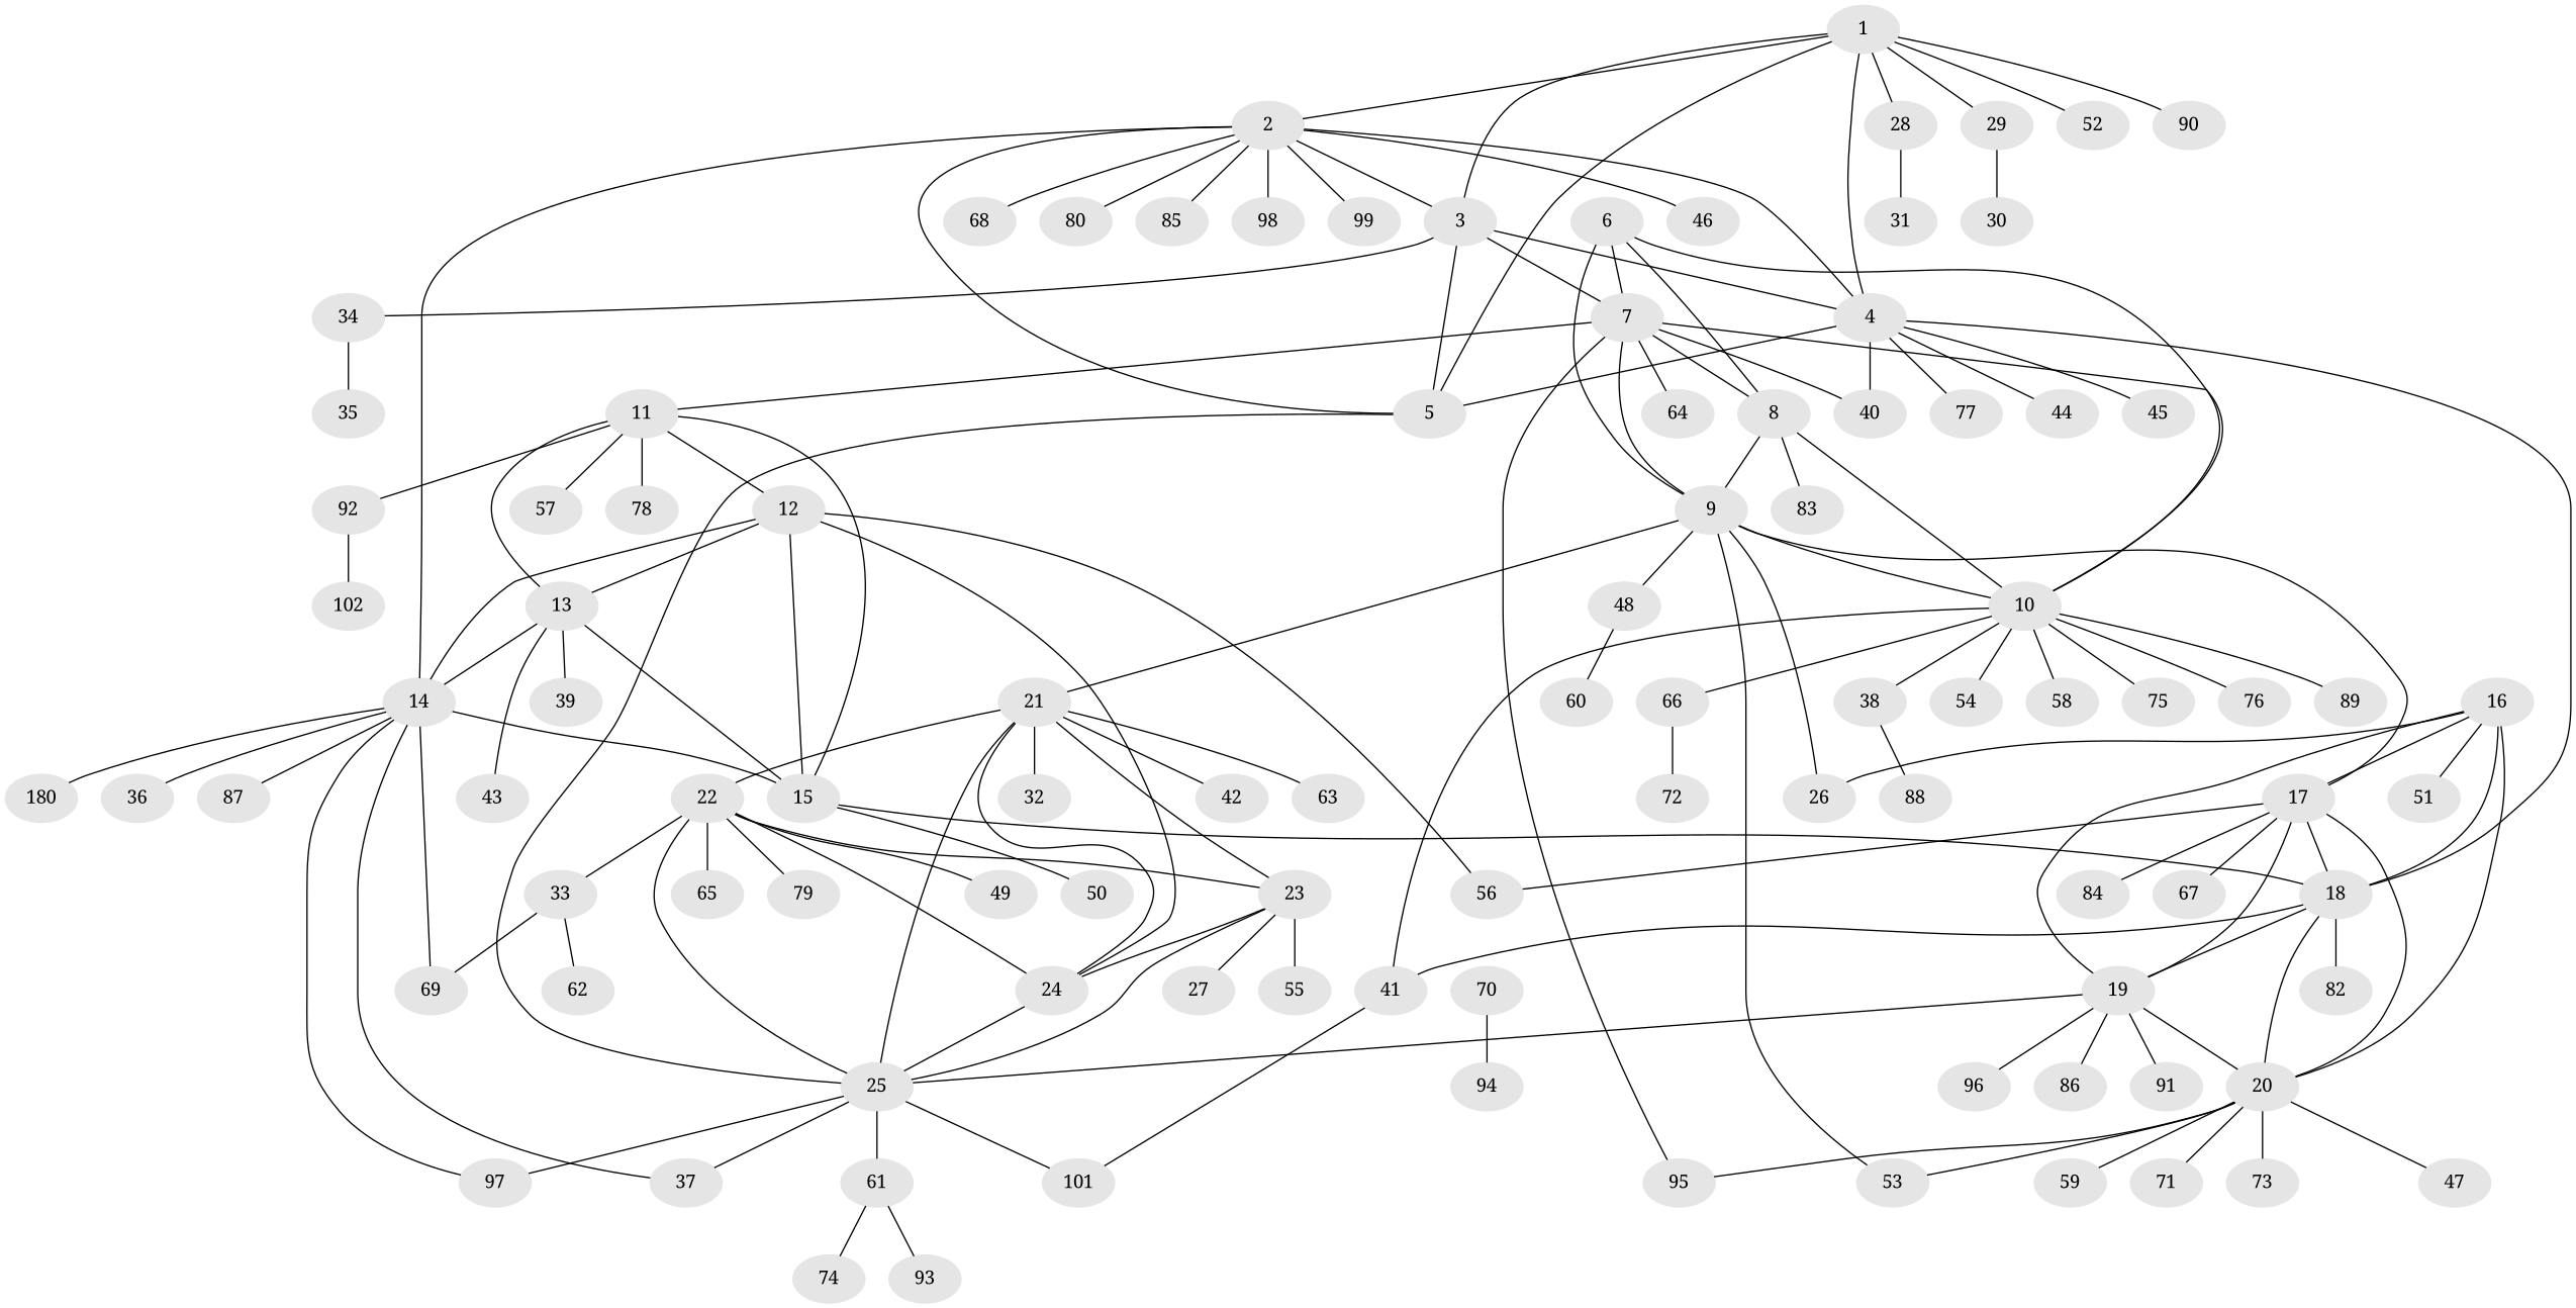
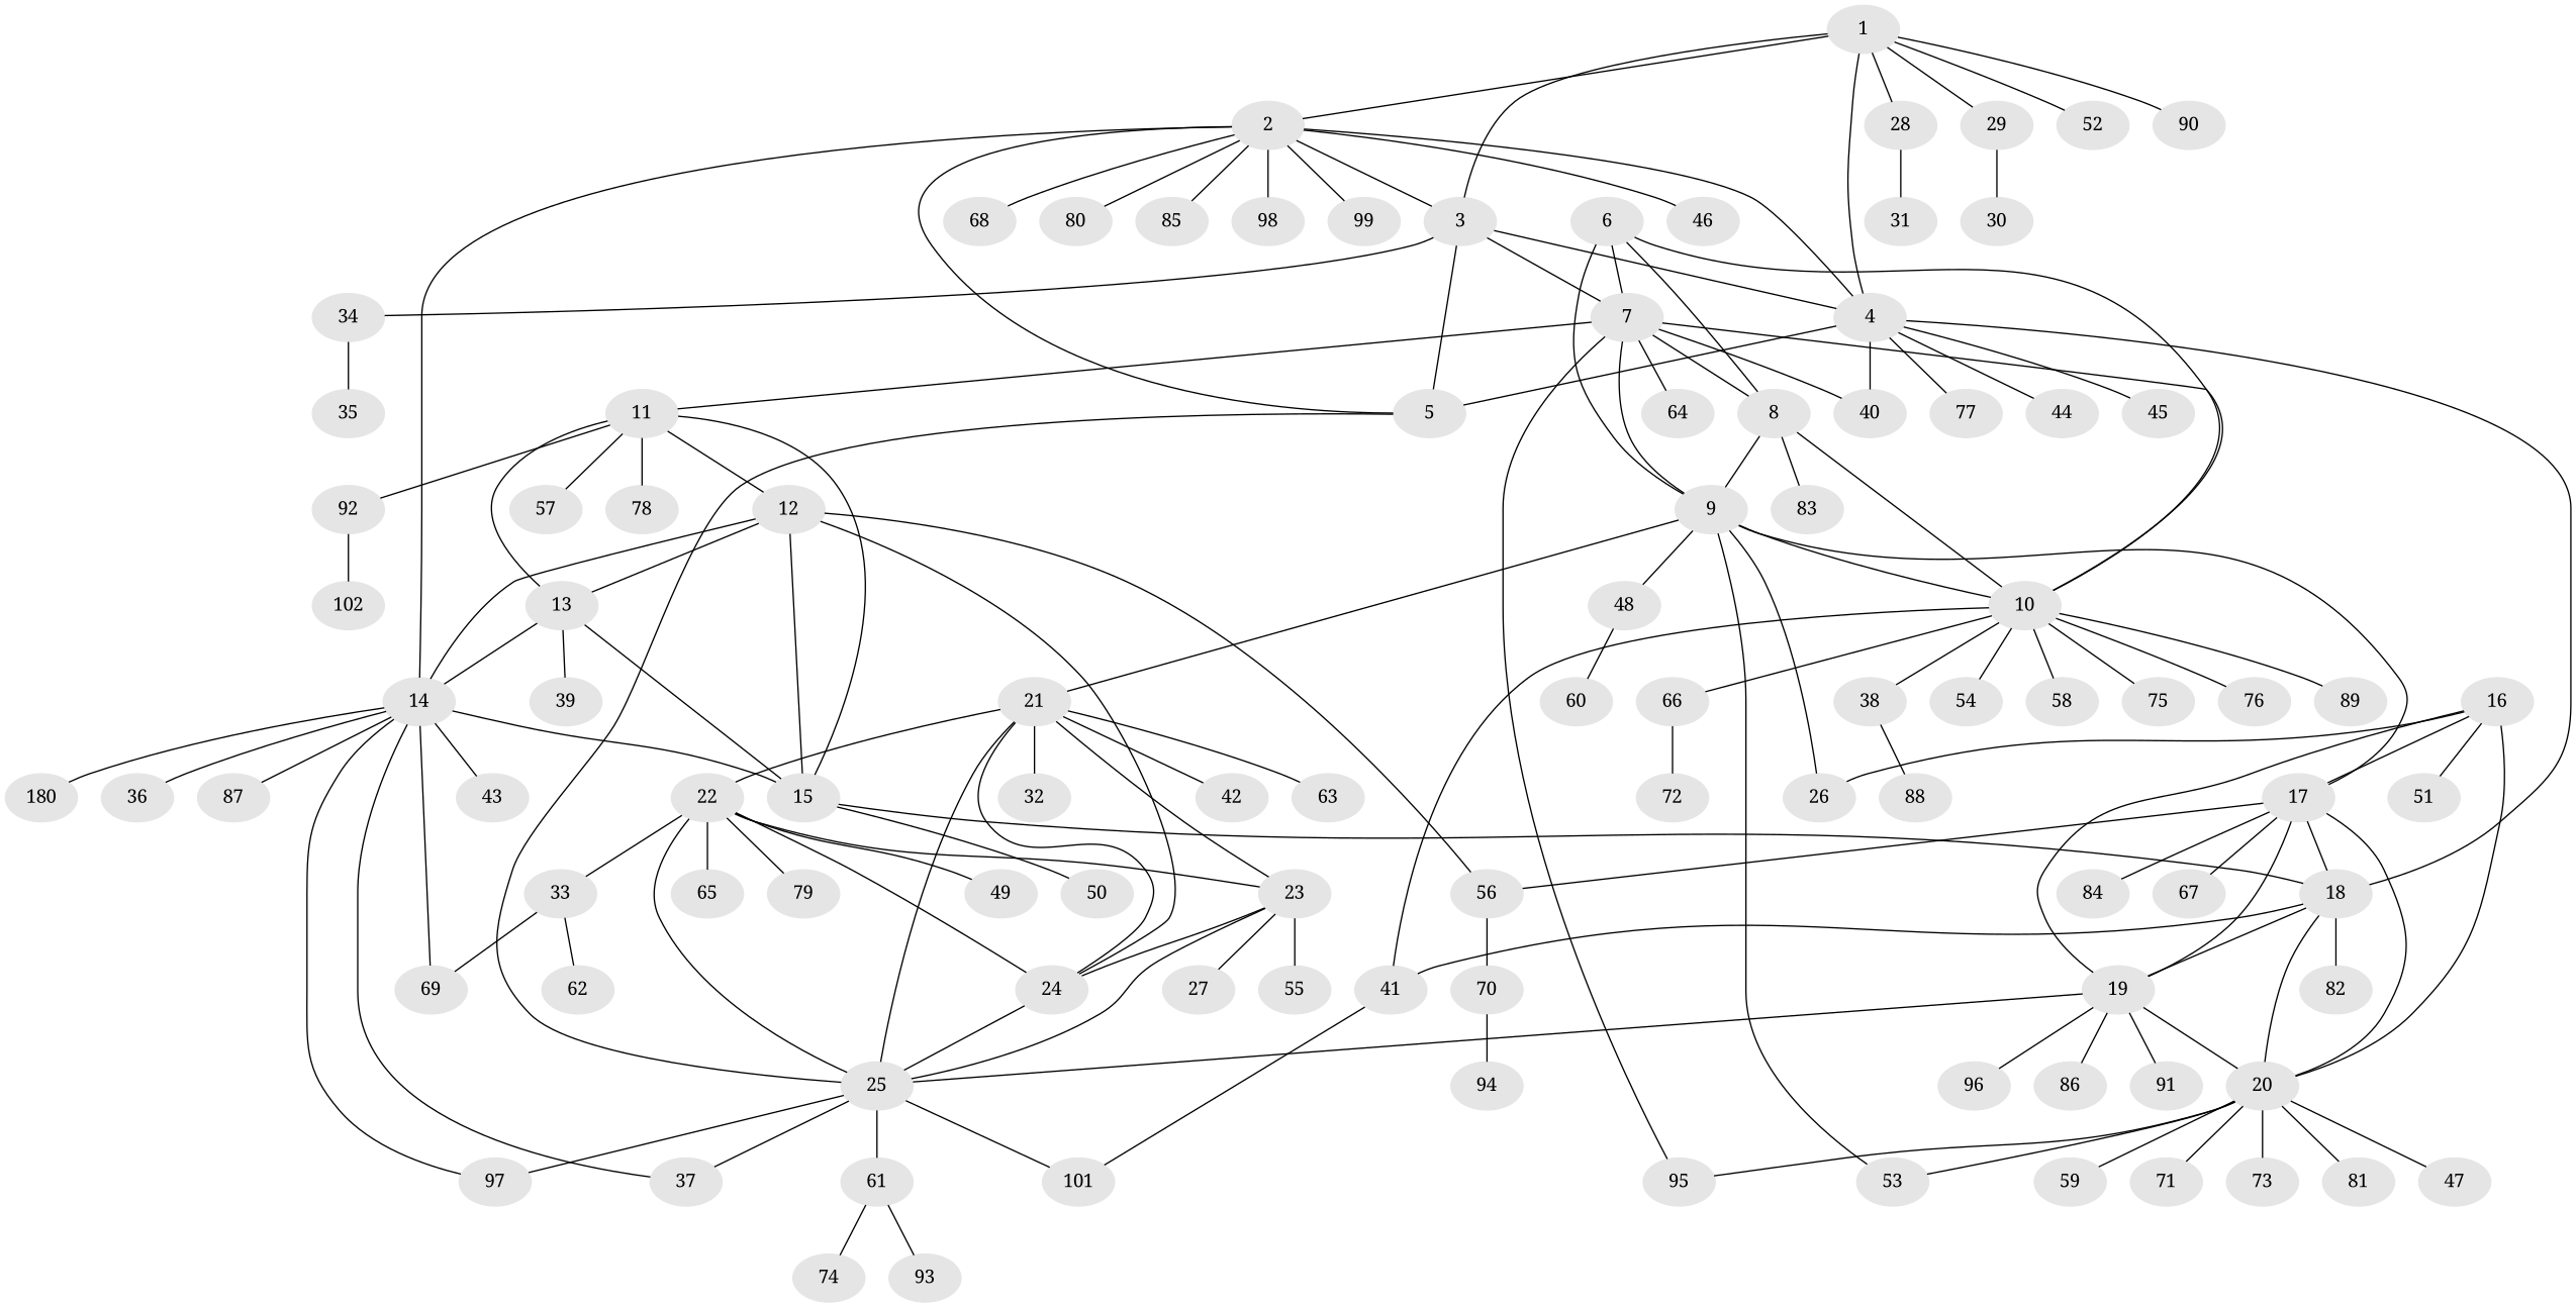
  graph {
    fontname="Noto Serif"
    node [color=gray90 fontname="Noto Serif" style=filled]
    edge [fontname="Noto Serif"]
    1
    2
    3
    4
    5
    28
    29
    52
    90
    14
    46
    68
    80
    85
    98
    99
    7
    34
    18
    40
    44
    45
    77
    25
    31
    30
    15
    36
    37
    69
    87
    97
    n33 [label=180]
    8
    9
    10
    11
    64
    95
    35
    41
    19
    20
    82
    61
    101
    6
    83
    17
    21
    26
    48
    53
    38
    54
    58
    66
    75
    76
    89
    12
    13
    57
    78
    92
    56
    67
    84
    24
    22
    23
    32
    42
    63
    60
    88
    72
    39
    43
    50
    102
    70
    16
    51
    91
    96
    86
    47
    59
    71
    73
+   81
    33
    49
    65
    79
    27
    55
    62
    74
    93
    94
    1 -- 2
    1 -- 3
    1 -- 4
-   1 -- 5
    1 -- 28
    1 -- 29
    1 -- 52
    1 -- 90
    2 -- 3
    2 -- 4
    2 -- 5
    2 -- 14
    2 -- 46
    2 -- 68
    2 -- 80
    2 -- 85
    2 -- 98
    2 -- 99
    3 -- 4
    3 -- 5
    3 -- 7
    3 -- 34
    4 -- 5
    4 -- 18
    4 -- 40
    4 -- 44
    4 -- 45
    4 -- 77
    5 -- 25
    28 -- 31
    29 -- 30
    14 -- 15
    14 -- 36
    14 -- 37
    14 -- 69
    14 -- 87
    14 -- 97
    14 -- n33
    7 -- 40
    7 -- 8
    7 -- 9
    7 -- 10
    7 -- 11
    7 -- 64
    7 -- 95
    34 -- 35
    18 -- 41
    18 -- 19
    18 -- 20
    18 -- 82
    25 -- 37
    25 -- 97
    25 -- 61
    25 -- 101
    15 -- 18
    15 -- 50
    8 -- 9
    8 -- 10
    8 -- 83
    9 -- 10
    9 -- 17
    9 -- 21
    9 -- 26
    9 -- 48
    9 -- 53
    10 -- 41
    10 -- 38
    10 -- 54
    10 -- 58
    10 -- 66
    10 -- 75
    10 -- 76
    10 -- 89
    11 -- 15
    11 -- 12
    11 -- 13
    11 -- 57
    11 -- 78
    11 -- 92
    41 -- 101
    19 -- 25
    19 -- 20
    19 -- 91
    19 -- 96
    19 -- 86
    20 -- 95
    20 -- 53
    20 -- 47
    20 -- 59
    20 -- 71
    20 -- 73
+   20 -- 81
    61 -- 74
    61 -- 93
    6 -- 7
    6 -- 8
    6 -- 9
    6 -- 10
    17 -- 18
    17 -- 19
    17 -- 20
    17 -- 56
    17 -- 67
    17 -- 84
    21 -- 25
    21 -- 24
    21 -- 22
    21 -- 23
    21 -- 32
    21 -- 42
    21 -- 63
    48 -- 60
    38 -- 88
    66 -- 72
    12 -- 14
    12 -- 15
    12 -- 13
    12 -- 56
    12 -- 24
    13 -- 14
    13 -- 15
    13 -- 39
-   13 -- 43
+   14 -- 43
    92 -- 102
+   56 -- 70
    24 -- 25
    22 -- 25
    22 -- 24
    22 -- 23
    22 -- 33
    22 -- 49
    22 -- 65
    22 -- 79
    23 -- 25
    23 -- 24
    23 -- 27
    23 -- 55
    70 -- 94
-   16 -- 18
    16 -- 19
    16 -- 20
    16 -- 17
    16 -- 26
    16 -- 51
    33 -- 69
    33 -- 62
  }
